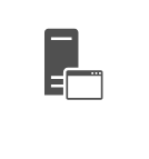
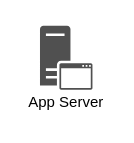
  <mxCell id="0" />
  <mxCell id="1" parent="0" />
  <mxCell id="2" value="" style="group" vertex="1" connectable="0" parent="1"><mxGeometry x="20" y="20" width="64.75" height="71.2" as="geometry" /></mxCell>
+ <mxCell id="3" value="App Server" style="text;html=1;strokeColor=none;fillColor=none;align=center;verticalAlign=middle;whiteSpace=wrap;rounded=0;" vertex="1" parent="2"><mxGeometry y="51.2" width="64.75" height="20" as="geometry" /></mxCell>
  <mxCell id="4" value="" style="pointerEvents=1;shadow=0;dashed=0;html=1;strokeColor=none;fillColor=#505050;labelPosition=center;verticalLabelPosition=bottom;verticalAlign=top;outlineConnect=0;align=center;shape=mxgraph.office.servers.application_server;aspect=fixed;container=1;" vertex="1" parent="2"><mxGeometry x="11.43" width="41.9" height="51" as="geometry" /></mxCell>
